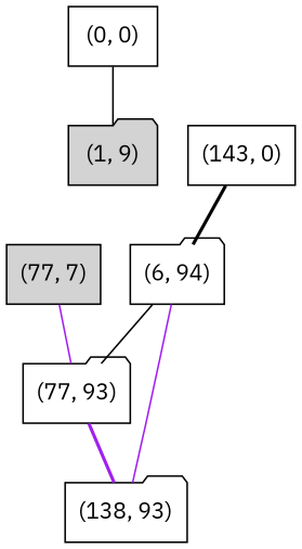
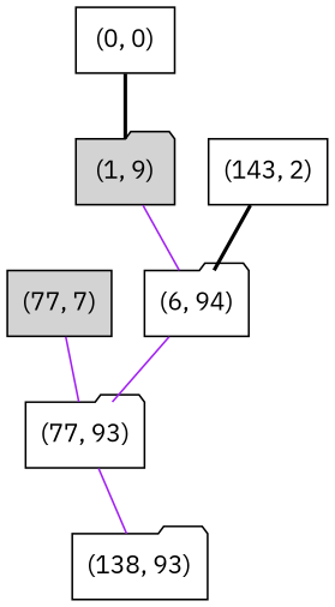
  graph {
    fontname="IBM Plex Sans"
    node [fillcolor=white fontname="IBM Plex Sans" shape=folder style=filled]
    edge [color=black fontname="IBM Plex Sans" style=solid weight=1]
    "(0, 0)" [shape=box]
    n2 [fillcolor=lightgrey label="(1, 9)"]
    "(6, 94)"
    "(77, 93)"
-   "(143, 2)" [shape=box label="(143, 0)"]
+   "(143, 2)" [shape=box]
    "(138, 93)"
    "(77, 7)" [fillcolor=lightgrey shape=box]
-   "(0, 0)" -- n2 [weight=4]
-   "(138, 93)" -- "(6, 94)" [color=purple]
-   "(6, 94)" -- "(77, 93)"
-   "(77, 93)" -- "(138, 93)" [color=purple style=bold]
+   "(0, 0)" -- n2 [style=bold weight=4]
+   n2 -- "(6, 94)" [color=purple]
+   "(6, 94)" -- "(77, 93)" [color=purple]
+   "(77, 93)" -- "(138, 93)" [color=purple]
    "(143, 2)" -- "(6, 94)" [style=bold]
    "(77, 7)" -- "(77, 93)" [color=purple]
  }
